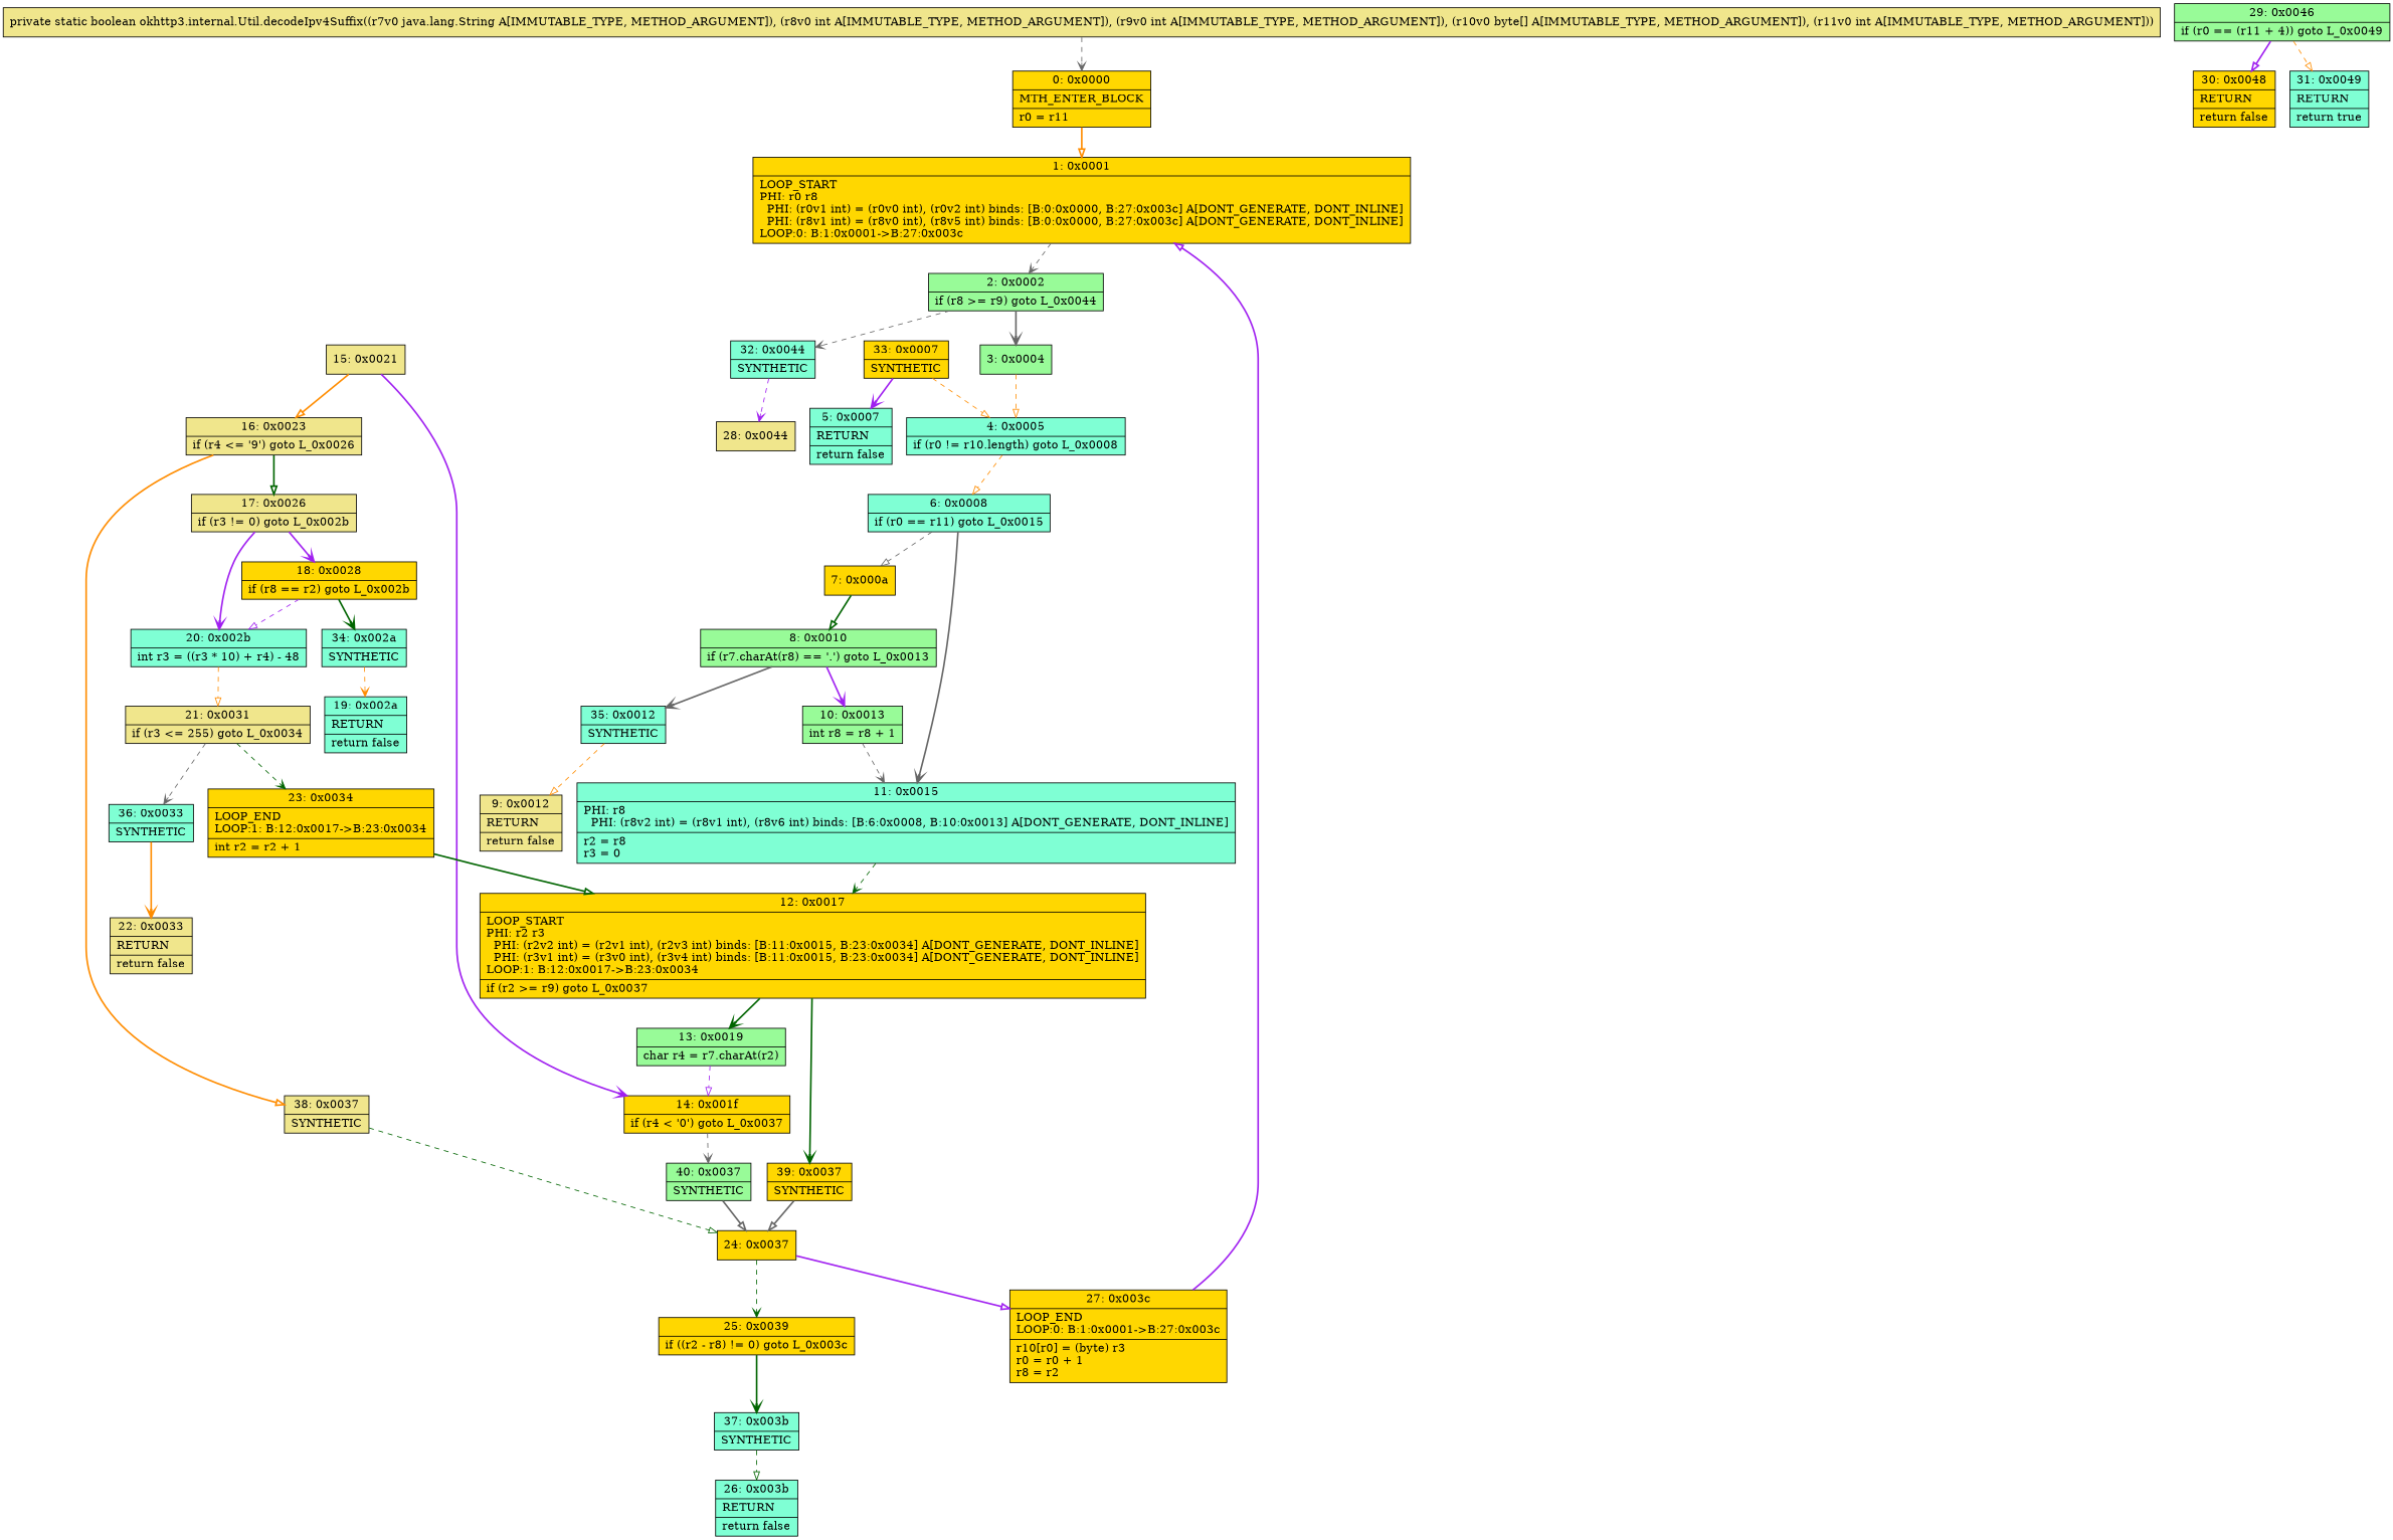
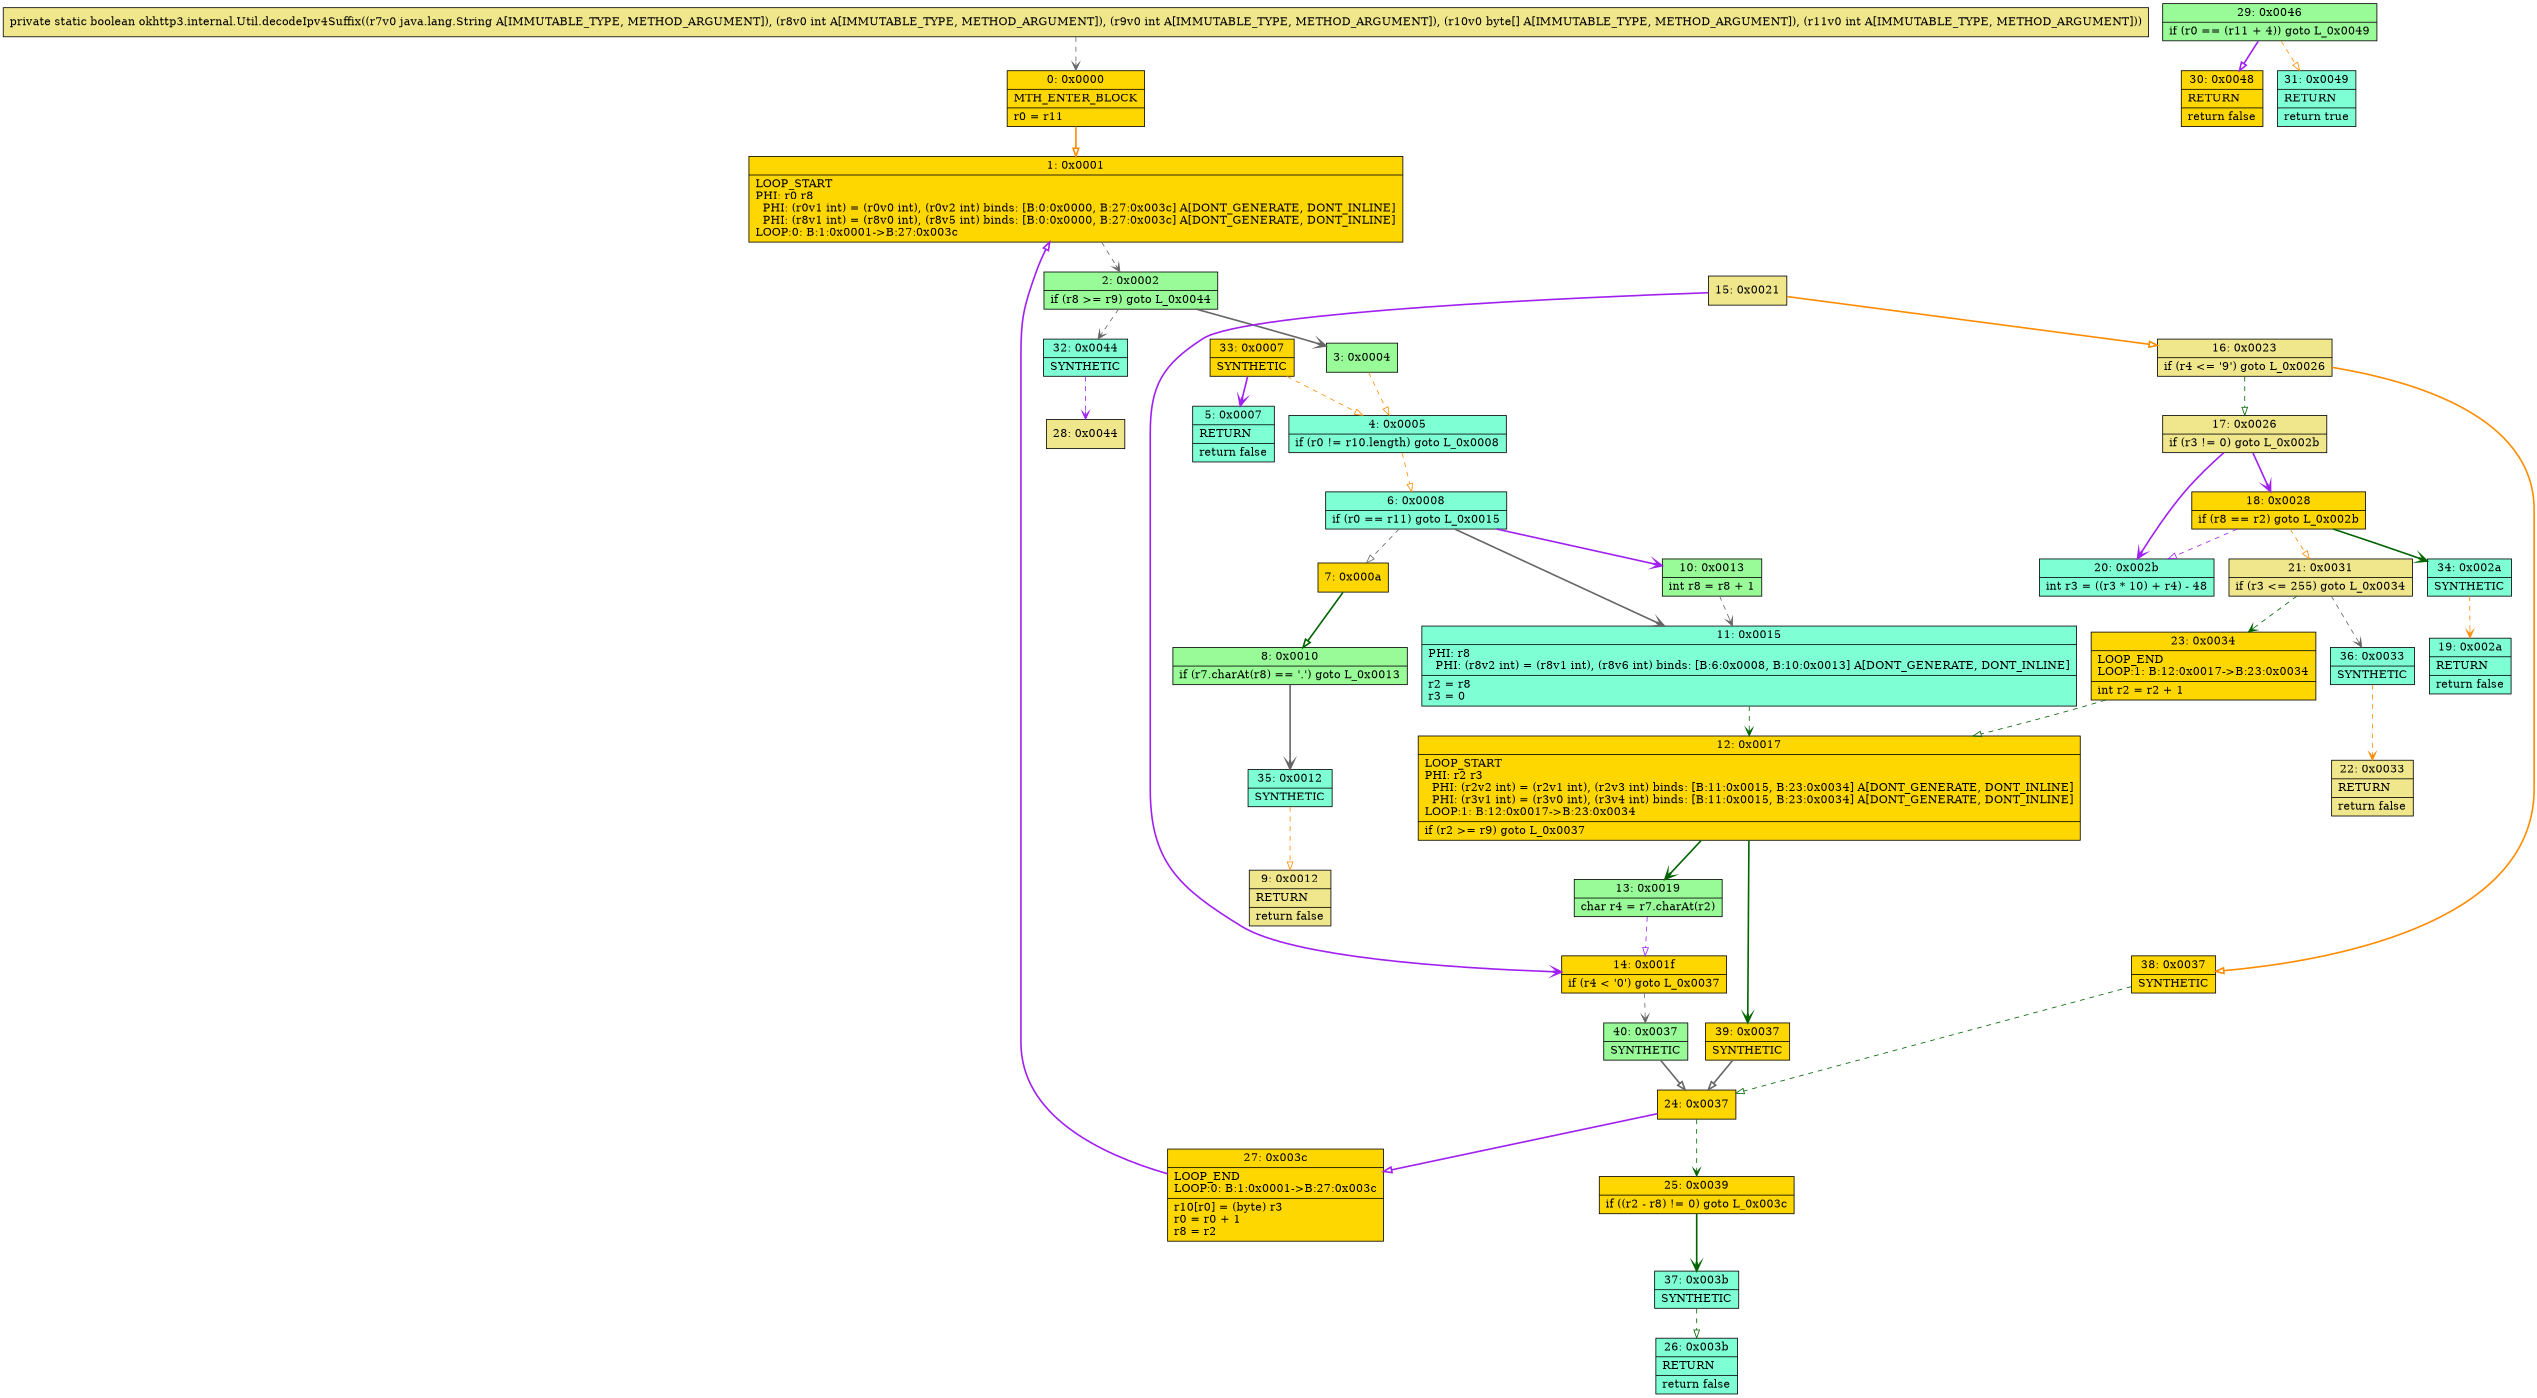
  digraph {
    node [fillcolor=gold shape=record style=filled]
    edge [arrowhead=vee color=gray40 style=bold]
    n1 [label="{0\:\ 0x0000|MTH_ENTER_BLOCK\l|r0 = r11\l}"]
    n2 [label="{1\:\ 0x0001|LOOP_START\lPHI: r0 r8 \l  PHI: (r0v1 int) = (r0v0 int), (r0v2 int) binds: [B:0:0x0000, B:27:0x003c] A[DONT_GENERATE, DONT_INLINE]\l  PHI: (r8v1 int) = (r8v0 int), (r8v5 int) binds: [B:0:0x0000, B:27:0x003c] A[DONT_GENERATE, DONT_INLINE]\lLOOP:0: B:1:0x0001\-\>B:27:0x003c\l}"]
    n3 [fillcolor=palegreen label="{2\:\ 0x0002|if (r8 \>= r9) goto L_0x0044\l}"]
    n4 [fillcolor=palegreen label="{3\:\ 0x0004}"]
    n5 [fillcolor=aquamarine label="{32\:\ 0x0044|SYNTHETIC\l}"]
    n6 [fillcolor=aquamarine label="{4\:\ 0x0005|if (r0 != r10.length) goto L_0x0008\l}"]
    n7 [fillcolor=khaki label="{28\:\ 0x0044}"]
    n8 [fillcolor=aquamarine label="{6\:\ 0x0008|if (r0 == r11) goto L_0x0015\l}"]
    n9 [label="{7\:\ 0x000a}"]
    n10 [fillcolor=aquamarine label="{11\:\ 0x0015|PHI: r8 \l  PHI: (r8v2 int) = (r8v1 int), (r8v6 int) binds: [B:6:0x0008, B:10:0x0013] A[DONT_GENERATE, DONT_INLINE]\l|r2 = r8\lr3 = 0\l}"]
    n11 [label="{33\:\ 0x0007|SYNTHETIC\l}"]
    n12 [fillcolor=aquamarine label="{5\:\ 0x0007|RETURN\l|return false\l}"]
    n13 [fillcolor=palegreen label="{8\:\ 0x0010|if (r7.charAt(r8) == '.') goto L_0x0013\l}"]
    n14 [label="{12\:\ 0x0017|LOOP_START\lPHI: r2 r3 \l  PHI: (r2v2 int) = (r2v1 int), (r2v3 int) binds: [B:11:0x0015, B:23:0x0034] A[DONT_GENERATE, DONT_INLINE]\l  PHI: (r3v1 int) = (r3v0 int), (r3v4 int) binds: [B:11:0x0015, B:23:0x0034] A[DONT_GENERATE, DONT_INLINE]\lLOOP:1: B:12:0x0017\-\>B:23:0x0034\l|if (r2 \>= r9) goto L_0x0037\l}"]
    n15 [fillcolor=palegreen label="{10\:\ 0x0013|int r8 = r8 + 1\l}"]
    n16 [fillcolor=aquamarine label="{35\:\ 0x0012|SYNTHETIC\l}"]
    n17 [fillcolor=khaki label="{9\:\ 0x0012|RETURN\l|return false\l}"]
    n18 [fillcolor=palegreen label="{13\:\ 0x0019|char r4 = r7.charAt(r2)\l}"]
    n19 [label="{39\:\ 0x0037|SYNTHETIC\l}"]
    n20 [label="{14\:\ 0x001f|if (r4 \< '0') goto L_0x0037\l}"]
    n21 [label="{24\:\ 0x0037}"]
    n22 [fillcolor=palegreen label="{40\:\ 0x0037|SYNTHETIC\l}"]
    n23 [fillcolor=khaki label="{15\:\ 0x0021}"]
    n24 [fillcolor=khaki label="{16\:\ 0x0023|if (r4 \<= '9') goto L_0x0026\l}"]
    n25 [fillcolor=khaki label="{17\:\ 0x0026|if (r3 != 0) goto L_0x002b\l}"]
-   n26 [fillcolor=khaki label="{38\:\ 0x0037|SYNTHETIC\l}"]
+   n26 [label="{38\:\ 0x0037|SYNTHETIC\l}"]
    n27 [label="{18\:\ 0x0028|if (r8 == r2) goto L_0x002b\l}"]
    n28 [fillcolor=aquamarine label="{20\:\ 0x002b|int r3 = ((r3 * 10) + r4) \- 48\l}"]
    n29 [fillcolor=aquamarine label="{34\:\ 0x002a|SYNTHETIC\l}"]
    n30 [fillcolor=khaki label="{21\:\ 0x0031|if (r3 \<= 255) goto L_0x0034\l}"]
    n31 [fillcolor=aquamarine label="{19\:\ 0x002a|RETURN\l|return false\l}"]
    n32 [label="{23\:\ 0x0034|LOOP_END\lLOOP:1: B:12:0x0017\-\>B:23:0x0034\l|int r2 = r2 + 1\l}"]
    n33 [fillcolor=aquamarine label="{36\:\ 0x0033|SYNTHETIC\l}"]
    n34 [fillcolor=khaki label="{22\:\ 0x0033|RETURN\l|return false\l}"]
    n35 [label="{25\:\ 0x0039|if ((r2 \- r8) != 0) goto L_0x003c\l}"]
    n36 [label="{27\:\ 0x003c|LOOP_END\lLOOP:0: B:1:0x0001\-\>B:27:0x003c\l|r10[r0] = (byte) r3\lr0 = r0 + 1\lr8 = r2\l}"]
    n37 [fillcolor=aquamarine label="{37\:\ 0x003b|SYNTHETIC\l}"]
    n38 [fillcolor=aquamarine label="{26\:\ 0x003b|RETURN\l|return false\l}"]
    n39 [fillcolor=palegreen label="{29\:\ 0x0046|if (r0 == (r11 + 4)) goto L_0x0049\l}"]
    n40 [label="{30\:\ 0x0048|RETURN\l|return false\l}"]
    n41 [fillcolor=aquamarine label="{31\:\ 0x0049|RETURN\l|return true\l}"]
    n42 [fillcolor=khaki label="{private static boolean okhttp3.internal.Util.decodeIpv4Suffix((r7v0 java.lang.String A[IMMUTABLE_TYPE, METHOD_ARGUMENT]), (r8v0 int A[IMMUTABLE_TYPE, METHOD_ARGUMENT]), (r9v0 int A[IMMUTABLE_TYPE, METHOD_ARGUMENT]), (r10v0 byte[] A[IMMUTABLE_TYPE, METHOD_ARGUMENT]), (r11v0 int A[IMMUTABLE_TYPE, METHOD_ARGUMENT])) }"]
    n1 -> n2 [arrowhead=onormal color=darkorange]
    n2 -> n3 [style=dashed]
    n3 -> n4
    n3 -> n5 [style=dashed]
    n4 -> n6 [arrowhead=onormal color=darkorange style=dashed]
    n5 -> n7 [color=purple style=dashed]
    n6 -> n8 [arrowhead=onormal color=darkorange style=dashed]
    n8 -> n9 [arrowhead=onormal style=dashed]
    n8 -> n10
    n9 -> n13 [arrowhead=onormal color=darkgreen]
    n10 -> n14 [color=darkgreen style=dashed]
    n11 -> n6 [arrowhead=onormal color=darkorange style=dashed]
    n11 -> n12 [color=purple]
-   n13 -> n15 [color=purple]
+   n8 -> n15 [color=purple]
    n13 -> n16
    n14 -> n18 [color=darkgreen]
    n14 -> n19 [color=darkgreen]
    n15 -> n10 [style=dashed]
    n16 -> n17 [arrowhead=onormal color=darkorange style=dashed]
    n18 -> n20 [arrowhead=onormal color=purple style=dashed]
    n19 -> n21 [arrowhead=onormal]
    n20 -> n22 [style=dashed]
    n21 -> n35 [color=darkgreen style=dashed]
    n21 -> n36 [arrowhead=onormal color=purple]
    n22 -> n21 [arrowhead=onormal]
    n23 -> n20 [color=purple]
    n23 -> n24 [arrowhead=onormal color=darkorange]
-   n24 -> n25 [arrowhead=onormal color=darkgreen]
+   n24 -> n25 [arrowhead=onormal color=darkgreen style=dashed]
    n24 -> n26 [arrowhead=onormal color=darkorange]
    n25 -> n27 [color=purple]
    n25 -> n28 [color=purple]
    n26 -> n21 [arrowhead=onormal color=darkgreen style=dashed]
    n27 -> n28 [arrowhead=onormal color=purple style=dashed]
    n27 -> n29 [color=darkgreen]
-   n28 -> n30 [arrowhead=onormal color=darkorange style=dashed]
+   n27 -> n30 [arrowhead=onormal color=darkorange style=dashed]
    n29 -> n31 [color=darkorange style=dashed]
    n30 -> n32 [color=darkgreen style=dashed]
    n30 -> n33 [style=dashed]
-   n32 -> n14 [arrowhead=onormal color=darkgreen]
-   n33 -> n34 [color=darkorange]
+   n32 -> n14 [arrowhead=onormal color=darkgreen style=dashed]
+   n33 -> n34 [color=darkorange style=dashed]
    n35 -> n37 [color=darkgreen]
    n36 -> n2 [arrowhead=onormal color=purple]
    n37 -> n38 [arrowhead=onormal color=darkgreen style=dashed]
    n39 -> n40 [arrowhead=onormal color=purple]
    n39 -> n41 [arrowhead=onormal color=darkorange style=dashed]
    n42 -> n1 [style=dashed]
  }
